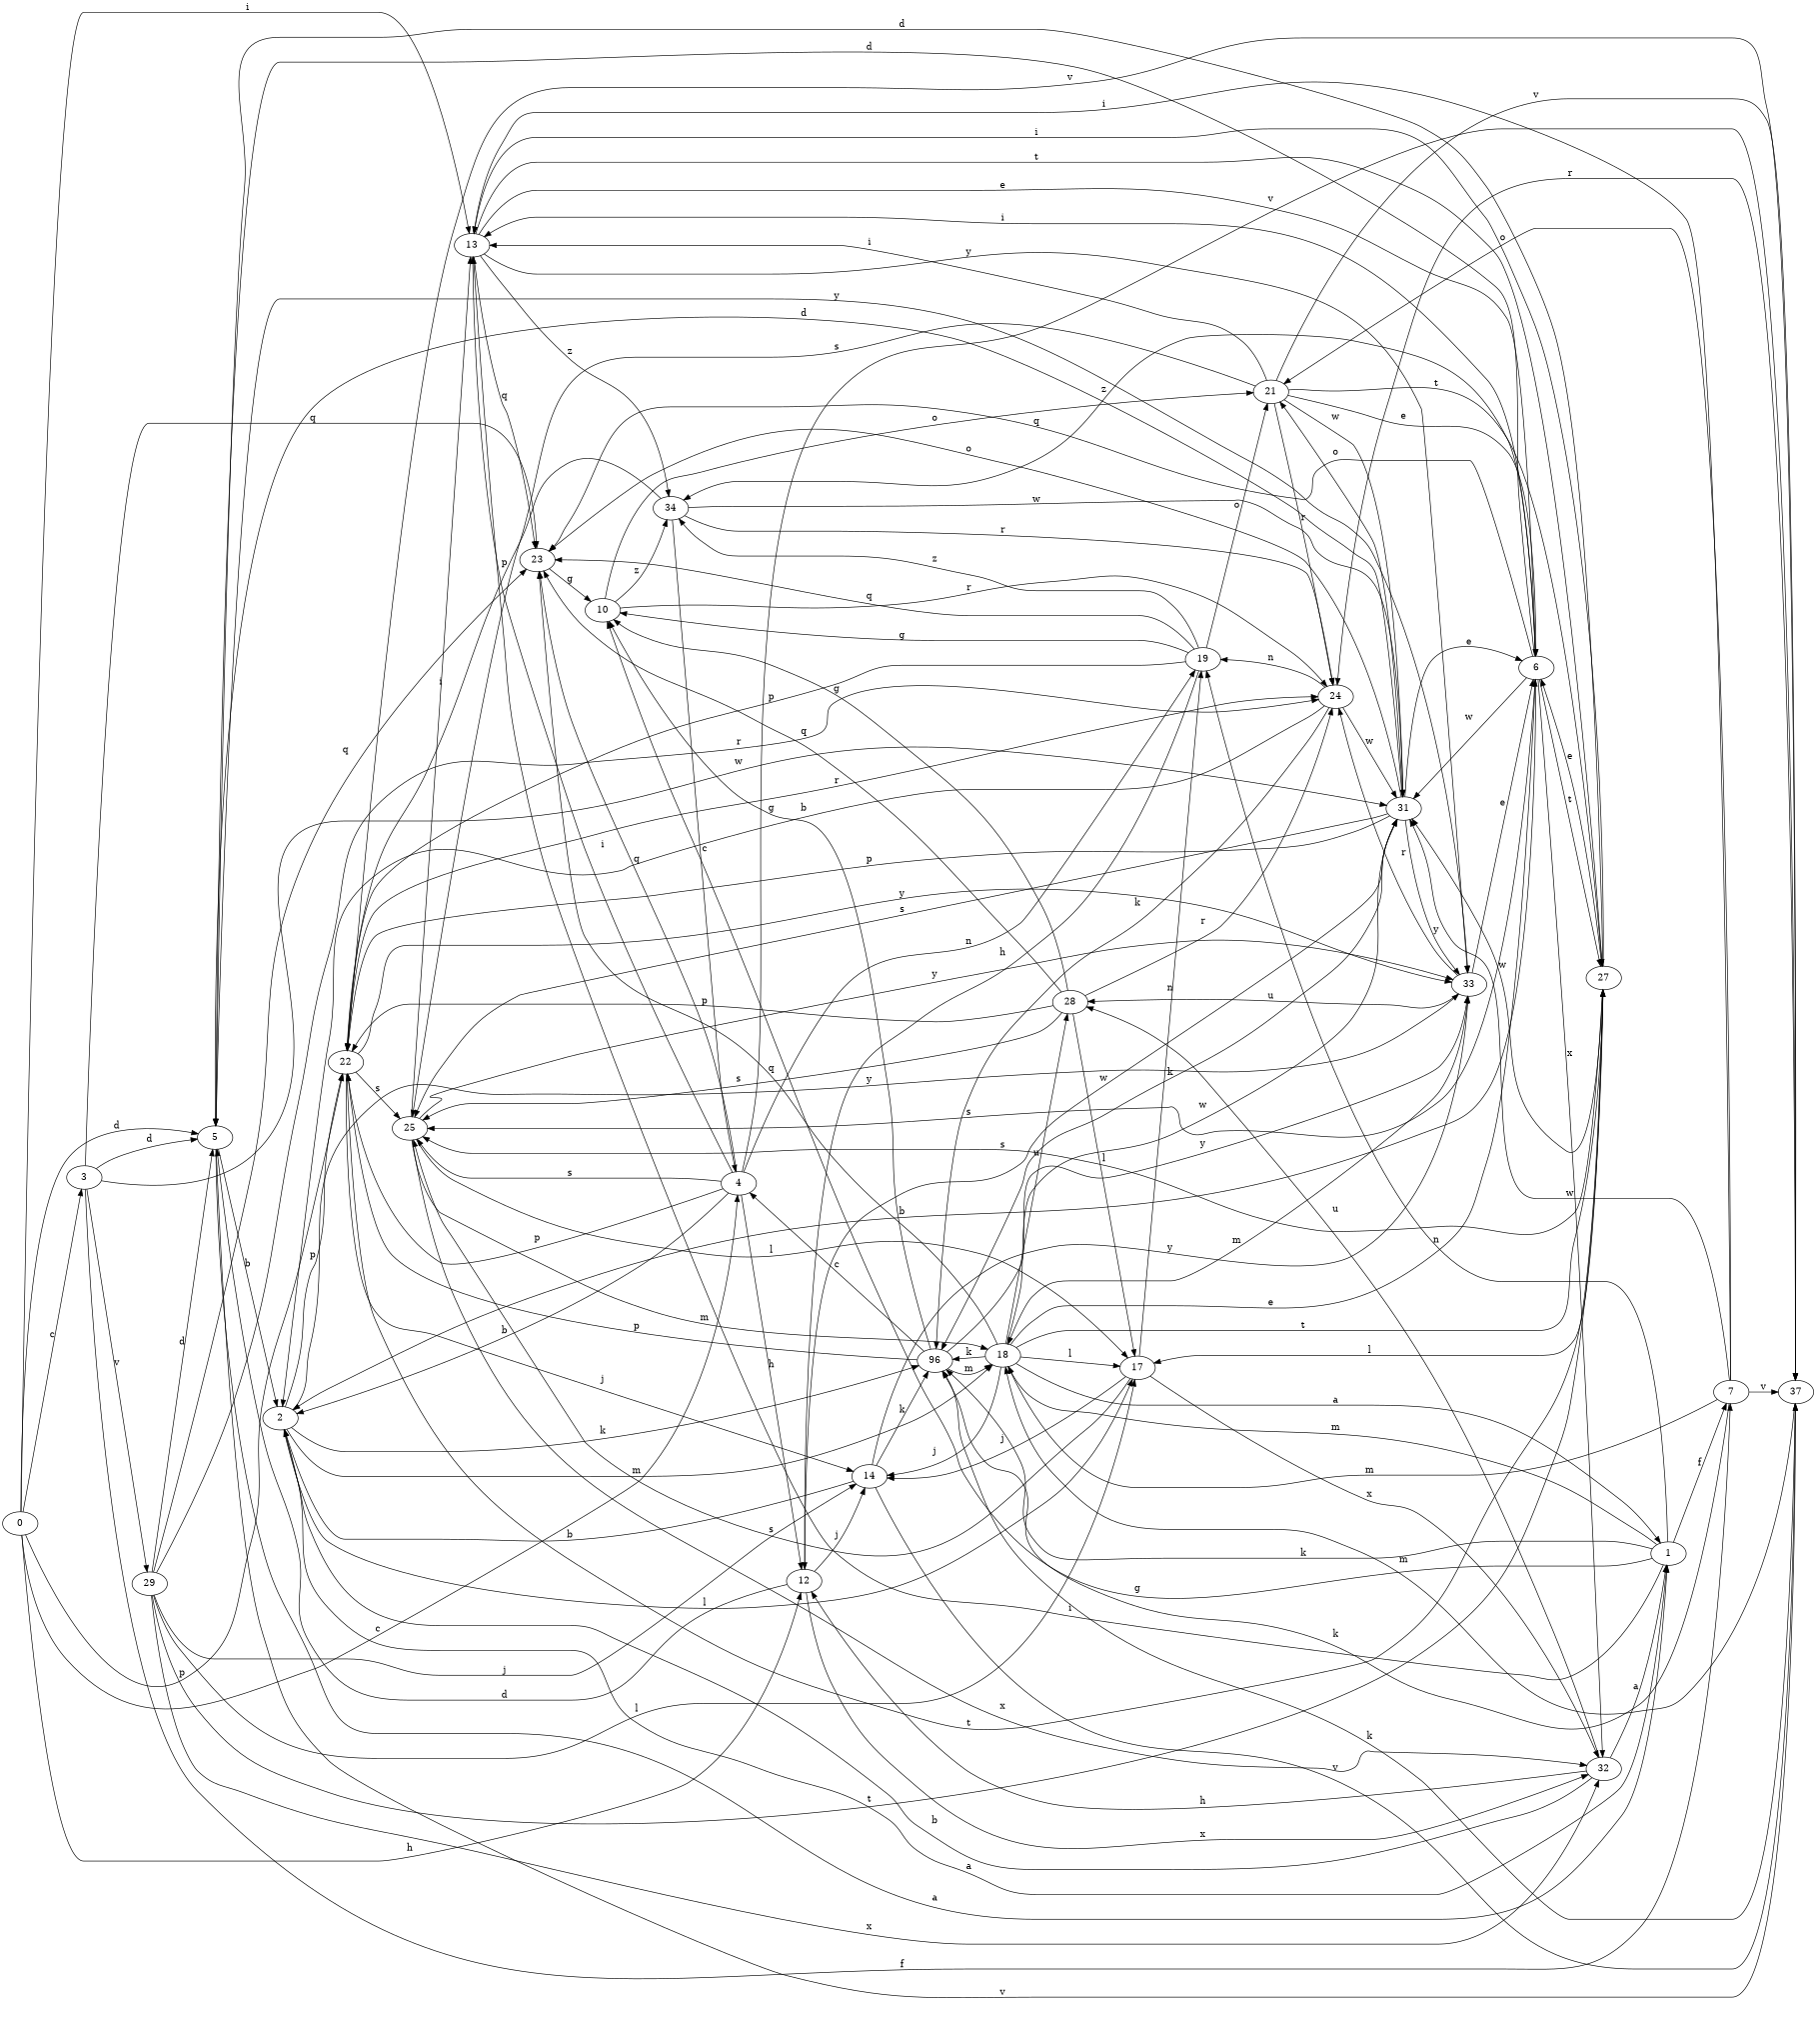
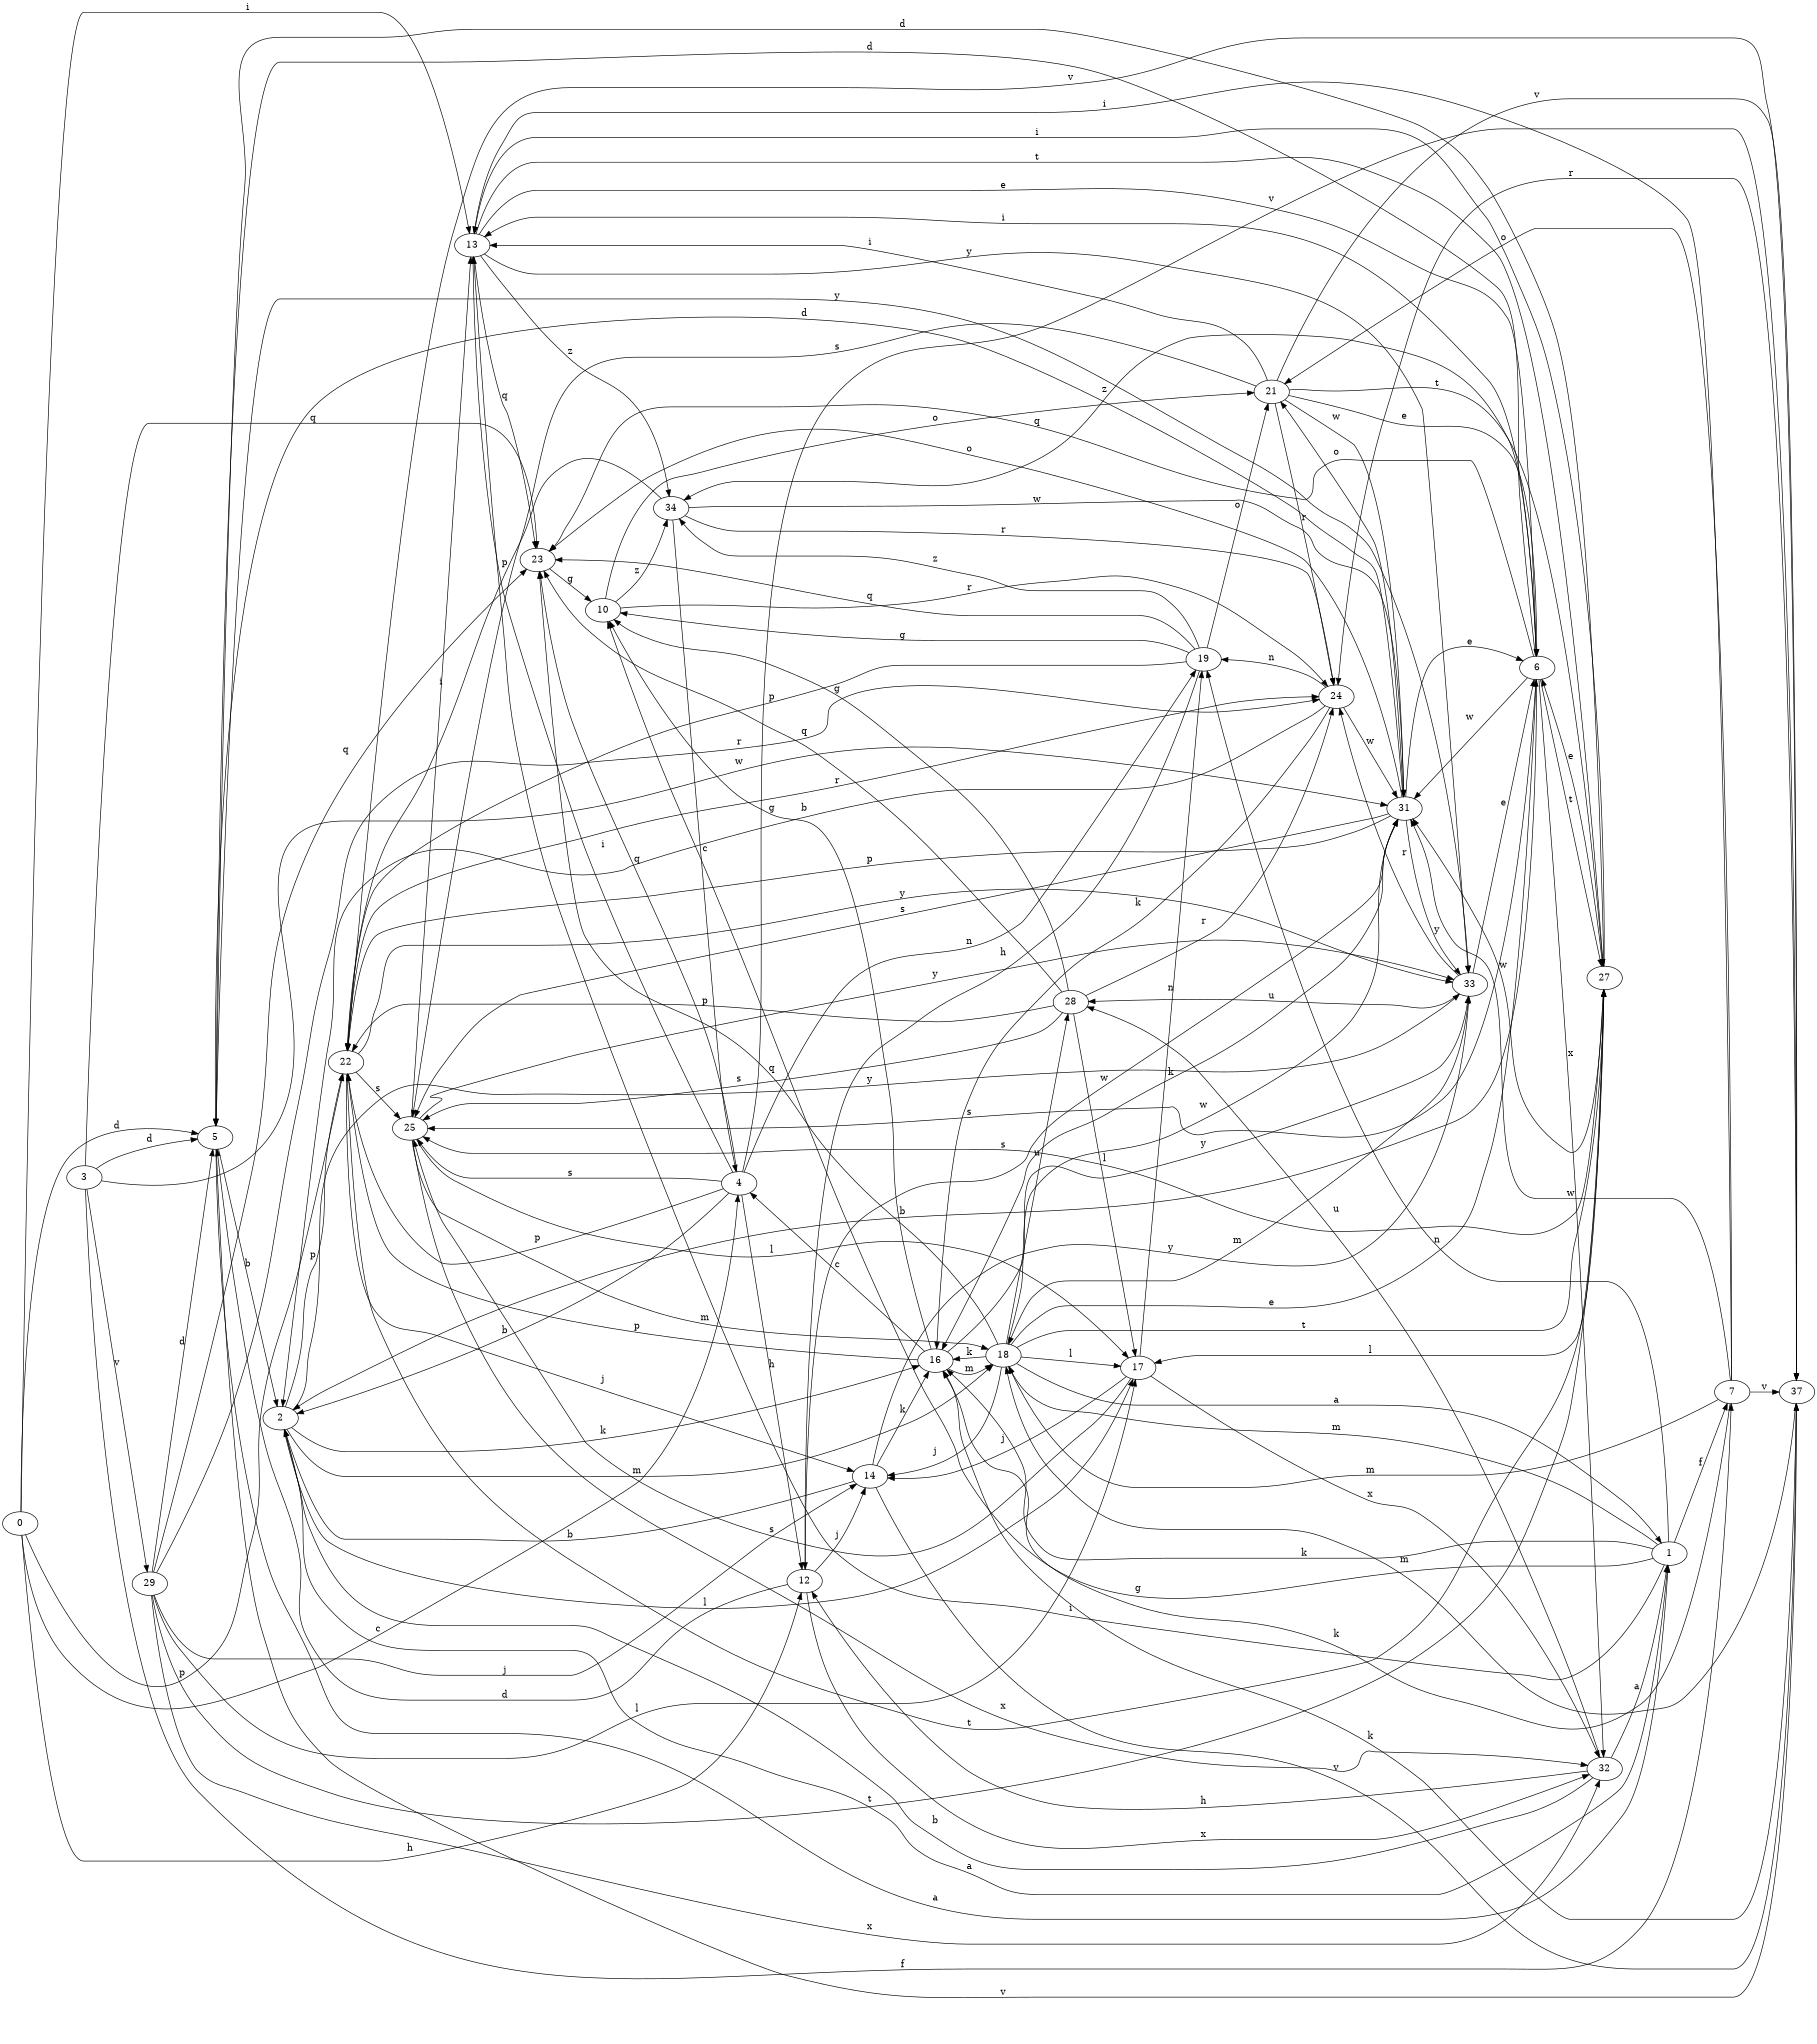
  strict digraph {
    rankdir=LR
    0
    3
    4
    5
    12
    13
    22
    7
    23
    29
    31
    19
    2
    25
    n15 [label=37]
    1
    33
    32
    14
    6
    27
    34
    24
    10
-   16 [label=96]
+   16
    18
    21
    17
    28
-   0 -> 3 [label=c]
    0 -> 4 [label=c]
    0 -> 5 [label=d]
    0 -> 12 [label=h]
    0 -> 13 [label=i]
    0 -> 22 [label=p]
    3 -> 5 [label=d]
    3 -> 7 [label=f]
    3 -> 23 [label=q]
    3 -> 29 [label=v]
    3 -> 31 [label=w]
    4 -> 12 [label=h]
    4 -> 13 [label=i]
    4 -> 22 [label=p]
    4 -> 23 [label=q]
    4 -> 19 [label=n]
    4 -> 2 [label=b]
    4 -> 25 [label=s]
    4 -> n15 [label=v]
    5 -> 2 [label=b]
    5 -> n15 [label=v]
    5 -> 1 [label=a]
    5 -> 33 [label=y]
    12 -> 5 [label=d]
    12 -> 31 [label=w]
    12 -> 32 [label=x]
    12 -> 14 [label=j]
    13 -> 23 [label=q]
    13 -> 33 [label=y]
    13 -> 6 [label=e]
    13 -> 27 [label=t]
    13 -> 34 [label=z]
    22 -> 25 [label=s]
    22 -> n15 [label=v]
    22 -> 33 [label=y]
    22 -> 14 [label=j]
    22 -> 27 [label=t]
    22 -> 24 [label=r]
    7 -> 13 [label=i]
    7 -> 31 [label=w]
    7 -> n15 [label=v]
    7 -> 16 [label=k]
    7 -> 18 [label=m]
    7 -> 21 [label=o]
    23 -> 10 [label=g]
    29 -> 5 [label=d]
    29 -> 23 [label=q]
    29 -> 32 [label=x]
    29 -> 14 [label=j]
    29 -> 27 [label=t]
    29 -> 24 [label=r]
    29 -> 17 [label=l]
    31 -> 5 [label=d]
    31 -> 22 [label=p]
    31 -> 23 [label=o]
    31 -> 25 [label=s]
    31 -> 33 [label=y]
    31 -> 6 [label=e]
    31 -> 16 [label=k]
    31 -> 21 [label=o]
    19 -> 12 [label=h]
    19 -> 22 [label=p]
    19 -> 23 [label=q]
    19 -> 34 [label=z]
    19 -> 10 [label=g]
    19 -> 21 [label=o]
    2 -> 22 [label=p]
    2 -> 1 [label=a]
    2 -> 33 [label=y]
    2 -> 16 [label=k]
    2 -> 18 [label=m]
    2 -> 17 [label=l]
    25 -> 13 [label=i]
    25 -> 33 [label=y]
    25 -> 32 [label=x]
    25 -> 18 [label=m]
    25 -> 17 [label=l]
    n15 -> 24 [label=r]
    n15 -> 16 [label=k]
    n15 -> 18 [label=m]
    1 -> 13 [label=i]
    1 -> 7 [label=f]
    1 -> 19 [label=n]
    1 -> 10 [label=g]
    1 -> 16 [label=k]
    1 -> 18 [label=m]
    33 -> 6 [label=e]
    33 -> 24 [label=r]
    33 -> 18 [label=m]
    33 -> 28 [label=u]
    32 -> 12 [label=h]
    32 -> 2 [label=b]
    32 -> 1 [label=a]
    32 -> 28 [label=u]
    14 -> 2 [label=b]
    14 -> n15 [label=v]
    14 -> 33 [label=y]
    14 -> 16 [label=k]
    6 -> 5 [label=d]
    6 -> 13 [label=i]
    6 -> 23 [label=q]
    6 -> 31 [label=w]
    6 -> 2 [label=b]
    6 -> 25 [label=s]
    6 -> 32 [label=x]
    6 -> 27 [label=t]
    6 -> 34 [label=z]
    27 -> 5 [label=d]
    27 -> 13 [label=i]
    27 -> 31 [label=w]
    27 -> 25 [label=s]
    27 -> 6 [label=e]
    27 -> 17 [label=l]
    34 -> 4 [label=c]
    34 -> 22 [label=p]
    34 -> 31 [label=w]
    34 -> 24 [label=r]
    24 -> 31 [label=w]
    24 -> 19 [label=n]
    24 -> 2 [label=b]
    24 -> 16 [label=k]
    10 -> 34 [label=z]
    10 -> 24 [label=r]
    10 -> 21 [label=o]
    16 -> 4 [label=c]
    16 -> 22 [label=p]
    16 -> 33 [label=y]
    16 -> 10 [label=g]
    16 -> 18 [label=m]
    18 -> 23 [label=q]
    18 -> 31 [label=w]
    18 -> 1 [label=a]
    18 -> 14 [label=j]
    18 -> 6 [label=e]
    18 -> 27 [label=t]
    18 -> 16 [label=k]
    18 -> 17 [label=l]
    18 -> 28 [label=u]
    21 -> 13 [label=i]
    21 -> 31 [label=w]
    21 -> 25 [label=s]
    21 -> n15 [label=v]
    21 -> 6 [label=e]
    21 -> 27 [label=t]
    21 -> 24 [label=r]
    17 -> 19 [label=n]
    17 -> 25 [label=s]
    17 -> 32 [label=x]
    17 -> 14 [label=j]
    28 -> 22 [label=p]
    28 -> 23 [label=q]
    28 -> 25 [label=s]
    28 -> 24 [label=r]
    28 -> 10 [label=g]
    28 -> 17 [label=l]
  }
